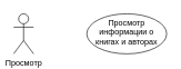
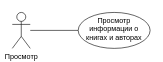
  <mxCell id="0" />
  <mxCell id="1" parent="0" />
+ <mxCell id="2" value="" style="edgeStyle=orthogonalEdgeStyle;rounded=0;orthogonalLoop=1;jettySize=auto;html=1;endArrow=none;endFill=0;" parent="1" source="3" target="4" edge="1"><mxGeometry relative="1" as="geometry" /></mxCell>
  <mxCell id="3" value="Просмотр" style="shape=umlActor;verticalLabelPosition=bottom;verticalAlign=top;html=1;outlineConnect=0;" parent="1" vertex="1"><mxGeometry x="20" y="20" width="30" height="60" as="geometry" /></mxCell>
  <mxCell id="4" value="&lt;span&gt;Просмотр информации о книгах и авторах&lt;/span&gt;" style="ellipse;whiteSpace=wrap;html=1;verticalAlign=top;" parent="1" vertex="1"><mxGeometry x="130" y="20" width="120" height="60" as="geometry" /></mxCell>
